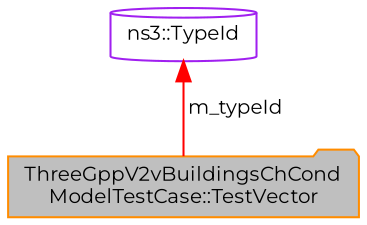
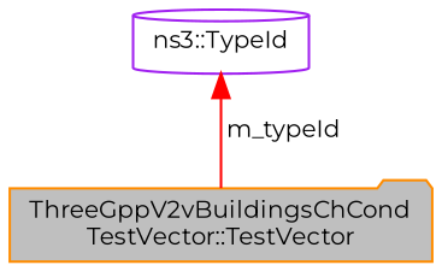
  digraph {
    fontname=Montserrat
    node [fontname=Montserrat fontsize=10 style=filled]
-   n1 [color=darkorange fillcolor=grey75 fontcolor=black height=0.2 label="ThreeGppV2vBuildingsChCond\lModelTestCase::TestVector" shape=folder width=0.4]
+   n1 [color=darkorange fillcolor=grey75 fontcolor=black height=0.2 label="ThreeGppV2vBuildingsChCond\lTestVector::TestVector" shape=folder width=0.4]
    n2 [color=purple fillcolor=white height=0.2 label="ns3::TypeId" shape=cylinder width=0.4]
    n2 -> n1 [color=red dir=back fontname=Montserrat fontsize=10 label=" m_typeId" labelfontname=Helvetica labelfontsize=10 style=solid]
  }
